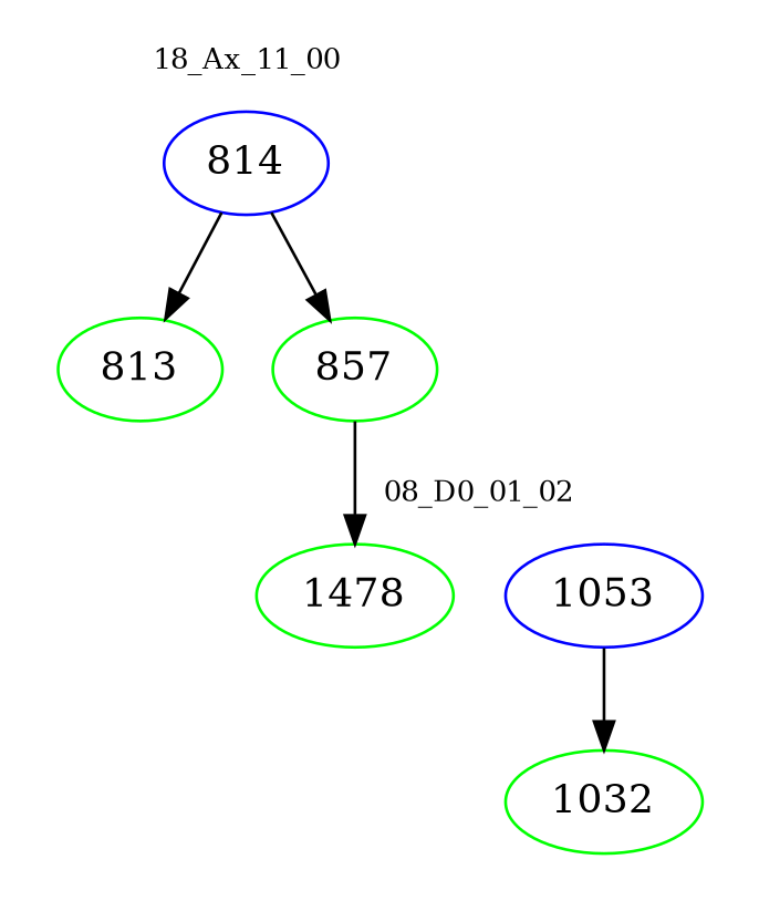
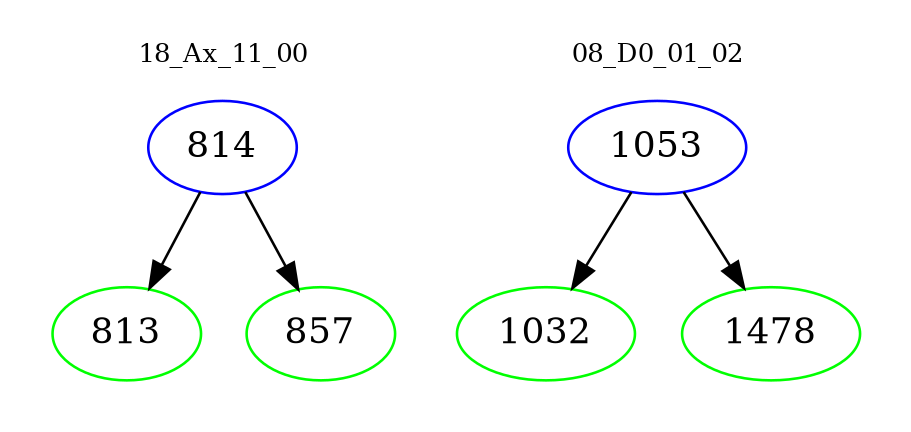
  digraph {
    node [color=green]
    edge [color=black]
    n1 [color=blue label=814]
    n2 [label=813]
    n3 [label=857]
    n4 [color=blue label=1053]
    n5 [label=1032]
    n6 [label=1478]
    subgraph cluster_1 {
      color=white
      fontsize=10
      label="18_Ax_11_00"
      n1
      n2
      n3
    }
    subgraph cluster_2 {
      color=white
      fontsize=10
      label="08_D0_01_02"
      n4
      n5
      n6
    }
    n1 -> n2
    n1 -> n3
    n4 -> n5
-   n3 -> n6
+   n4 -> n6
  }
